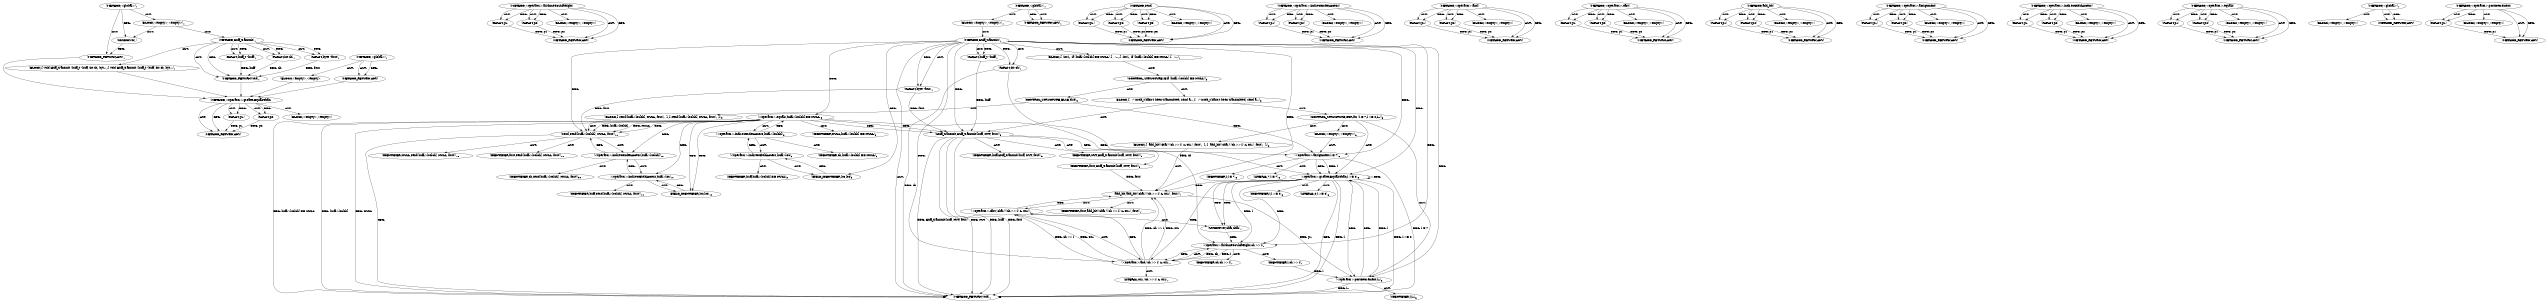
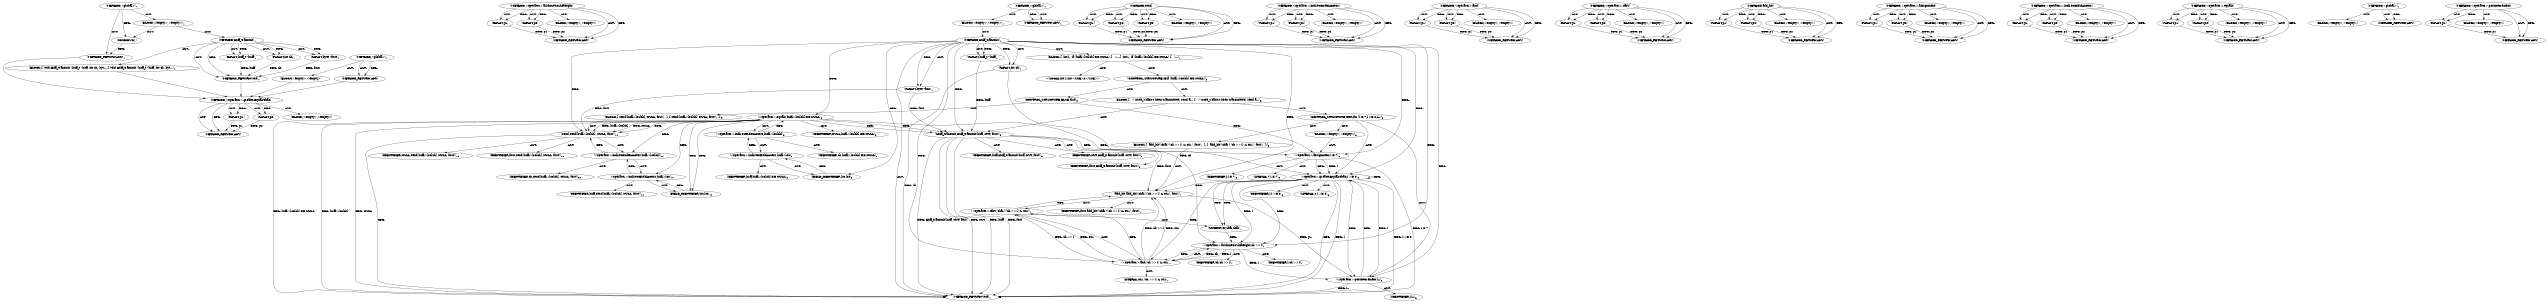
  digraph {
    n1 [label=<(METHOD,&lt;operator&gt;.greaterEqualsThan)>]
    n2 [label=<(PARAM,p1)>]
    n3 [label=<(PARAM,p2)>]
    n4 [label=<(BLOCK,&lt;empty&gt;,&lt;empty&gt;)>]
    n5 [label=<(METHOD_RETURN,ANY)>]
    n6 [label=<(METHOD,&lt;operator&gt;.arithmeticShiftRight)>]
    n7 [label=<(PARAM,p1)>]
    n8 [label=<(PARAM,p2)>]
    n9 [label=<(BLOCK,&lt;empty&gt;,&lt;empty&gt;)>]
    n10 [label=<(METHOD_RETURN,ANY)>]
    n11 [label=<(METHOD,&lt;global&gt;)<SUB>1</SUB>>]
    n12 [label=<(BLOCK,&lt;empty&gt;,&lt;empty&gt;)<SUB>1</SUB>>]
    n13 [label=<(METHOD_RETURN,ANY)<SUB>1</SUB>>]
    n14 [label=<(METHOD,Huff_transmit)<SUB>1</SUB>>]
    n15 [label=<(PARAM,huff_t *huff)<SUB>1</SUB>>]
    n16 [label=<(PARAM,int ch)<SUB>1</SUB>>]
    n17 [label=<(PARAM,byte *fout)<SUB>1</SUB>>]
    n18 [label=<(BLOCK,{  	int i;  	if (huff-&gt;loc[ch] == NULL) {   		/...,{  	int i;  	if (huff-&gt;loc[ch] == NULL) {   		/...)<SUB>1</SUB>>]
    n19 [label=<(&lt;operator&gt;.equals,huff-&gt;loc[ch] == NULL)<SUB>3</SUB>>]
    n20 [label=<(FIELD_IDENTIFIER,loc,loc)<SUB>3</SUB>>]
    n21 [label=<(Huff_transmit,Huff_transmit(huff, NYT, fout))<SUB>5</SUB>>]
    n22 [label=<(&lt;operator&gt;.assignment,i = 7)<SUB>6</SUB>>]
    n23 [label=<(&lt;operator&gt;.greaterEqualsThan,i &gt;= 0)<SUB>6</SUB>>]
    n24 [label=<(&lt;operator&gt;.postDecrement,i--)<SUB>6</SUB>>]
    n25 [label=<(add_bit,add_bit((char)((ch &gt;&gt; i) &amp; 0x1), fout))<SUB>7</SUB>>]
    n26 [label=<(&lt;operator&gt;.and,(ch &gt;&gt; i) &amp; 0x1)<SUB>7</SUB>>]
    n27 [label=<(&lt;operator&gt;.arithmeticShiftRight,ch &gt;&gt; i)<SUB>7</SUB>>]
    n28 [label=<(send,send(huff-&gt;loc[ch], NULL, fout))<SUB>10</SUB>>]
    n29 [label=<(METHOD_RETURN,void)<SUB>1</SUB>>]
+   n30 [label="<(LOCAL,int i: int)<SUB>2</SUB>>"]
    n31 [label=<(CONTROL_STRUCTURE,IF,if (huff-&gt;loc[ch] == NULL))<SUB>3</SUB>>]
    n32 [label=<(&lt;operator&gt;.indirectIndexAccess,huff-&gt;loc[ch])<SUB>3</SUB>>]
    n33 [label=<(IDENTIFIER,NULL,huff-&gt;loc[ch] == NULL)<SUB>3</SUB>>]
    n34 [label=<(&lt;operator&gt;.indirectIndexAccess,huff-&gt;loc[ch])<SUB>10</SUB>>]
    n35 [label=<(&lt;operator&gt;.indirectFieldAccess,huff-&gt;loc)<SUB>10</SUB>>]
    n36 [label=<(FIELD_IDENTIFIER,loc,loc)<SUB>10</SUB>>]
    n37 [label=<(&lt;operator&gt;.indirectFieldAccess,huff-&gt;loc)<SUB>3</SUB>>]
    n38 [label=<(IDENTIFIER,huff,Huff_transmit(huff, NYT, fout))<SUB>5</SUB>>]
    n39 [label=<(IDENTIFIER,NYT,Huff_transmit(huff, NYT, fout))<SUB>5</SUB>>]
    n40 [label=<(IDENTIFIER,fout,Huff_transmit(huff, NYT, fout))<SUB>5</SUB>>]
    n41 [label=<(IDENTIFIER,i,i = 7)<SUB>6</SUB>>]
    n42 [label=<(LITERAL,7,i = 7)<SUB>6</SUB>>]
    n43 [label=<(IDENTIFIER,i,i &gt;= 0)<SUB>6</SUB>>]
    n44 [label=<(LITERAL,0,i &gt;= 0)<SUB>6</SUB>>]
    n45 [label=<(UNKNOWN,char,char)<SUB>7</SUB>>]
    n46 [label=<(IDENTIFIER,i,i--)<SUB>6</SUB>>]
    n47 [label=<(&lt;operator&gt;.cast,(char)((ch &gt;&gt; i) &amp; 0x1))<SUB>7</SUB>>]
    n48 [label=<(IDENTIFIER,fout,add_bit((char)((ch &gt;&gt; i) &amp; 0x1), fout))<SUB>7</SUB>>]
    n49 [label=<(LITERAL,0x1,(ch &gt;&gt; i) &amp; 0x1)<SUB>7</SUB>>]
    n50 [label=<(IDENTIFIER,ch,ch &gt;&gt; i)<SUB>7</SUB>>]
    n51 [label=<(IDENTIFIER,i,ch &gt;&gt; i)<SUB>7</SUB>>]
    n52 [label=<(IDENTIFIER,NULL,send(huff-&gt;loc[ch], NULL, fout))<SUB>10</SUB>>]
    n53 [label=<(IDENTIFIER,fout,send(huff-&gt;loc[ch], NULL, fout))<SUB>10</SUB>>]
    n54 [label=<(BLOCK,{   		/* node_t hasn't been transmitted, send a...,{   		/* node_t hasn't been transmitted, send a...)<SUB>3</SUB>>]
    n55 [label=<(CONTROL_STRUCTURE,ELSE,else)<SUB>9</SUB>>]
    n56 [label=<(CONTROL_STRUCTURE,FOR,for (i = 7;i &gt;= 0;i--))<SUB>6</SUB>>]
    n57 [label=<(BLOCK,{ 		send(huff-&gt;loc[ch], NULL, fout);  	},{ 		send(huff-&gt;loc[ch], NULL, fout);  	})<SUB>9</SUB>>]
    n58 [label=<(IDENTIFIER,ch,huff-&gt;loc[ch] == NULL)<SUB>3</SUB>>]
    n59 [label=<(IDENTIFIER,ch,send(huff-&gt;loc[ch], NULL, fout))<SUB>90</SUB>>]
    n60 [label=<(IDENTIFIER,huff,send(huff-&gt;loc[ch], NULL, fout))<SUB>10</SUB>>]
    n61 [label=<(IDENTIFIER,huff,huff-&gt;loc[ch] == NULL)<SUB>3</SUB>>]
    n62 [label=<(BLOCK,&lt;empty&gt;,&lt;empty&gt;)<SUB>6</SUB>>]
    n63 [label=<(BLOCK,{  			add_bit((char)((ch &gt;&gt; i) &amp; 0x1), fout);  		},{  			add_bit((char)((ch &gt;&gt; i) &amp; 0x1), fout);  		})<SUB>6</SUB>>]
    n64 [label=<(METHOD,send)>]
    n65 [label=<(PARAM,p1)>]
    n66 [label=<(PARAM,p2)>]
    n67 [label=<(PARAM,p3)>]
    n68 [label=<(BLOCK,&lt;empty&gt;,&lt;empty&gt;)>]
    n69 [label=<(METHOD_RETURN,ANY)>]
    n70 [label=<(METHOD,&lt;operator&gt;.indirectIndexAccess)>]
    n71 [label=<(PARAM,p1)>]
    n72 [label=<(PARAM,p2)>]
    n73 [label=<(BLOCK,&lt;empty&gt;,&lt;empty&gt;)>]
    n74 [label=<(METHOD_RETURN,ANY)>]
    n75 [label=<(METHOD,&lt;operator&gt;.and)>]
    n76 [label=<(PARAM,p1)>]
    n77 [label=<(PARAM,p2)>]
    n78 [label=<(BLOCK,&lt;empty&gt;,&lt;empty&gt;)>]
    n79 [label=<(METHOD_RETURN,ANY)>]
    n80 [label=<(METHOD,&lt;operator&gt;.cast)>]
    n81 [label=<(PARAM,p1)>]
    n82 [label=<(PARAM,p2)>]
    n83 [label=<(BLOCK,&lt;empty&gt;,&lt;empty&gt;)>]
    n84 [label=<(METHOD_RETURN,ANY)>]
    n85 [label=<(METHOD,add_bit)>]
    n86 [label=<(PARAM,p1)>]
    n87 [label=<(PARAM,p2)>]
    n88 [label=<(BLOCK,&lt;empty&gt;,&lt;empty&gt;)>]
    n89 [label=<(METHOD_RETURN,ANY)>]
    n90 [label=<(METHOD,&lt;operator&gt;.assignment)>]
    n91 [label=<(PARAM,p1)>]
    n92 [label=<(PARAM,p2)>]
    n93 [label=<(BLOCK,&lt;empty&gt;,&lt;empty&gt;)>]
    n94 [label=<(METHOD_RETURN,ANY)>]
    n95 [label=<(METHOD,&lt;operator&gt;.indirectFieldAccess)>]
    n96 [label=<(PARAM,p1)>]
    n97 [label=<(PARAM,p2)>]
    n98 [label=<(BLOCK,&lt;empty&gt;,&lt;empty&gt;)>]
    n99 [label=<(METHOD_RETURN,ANY)>]
    n100 [label=<(METHOD,&lt;operator&gt;.equals)>]
    n101 [label=<(PARAM,p1)>]
    n102 [label=<(PARAM,p2)>]
    n103 [label=<(BLOCK,&lt;empty&gt;,&lt;empty&gt;)>]
    n104 [label=<(METHOD_RETURN,ANY)>]
    n105 [label=<(METHOD,&lt;global&gt;)<SUB>1</SUB>>]
    n106 [label=<(BLOCK,&lt;empty&gt;,&lt;empty&gt;)>]
    n107 [label=<(METHOD_RETURN,ANY)>]
    n108 [label=<(METHOD,&lt;operator&gt;.postDecrement)>]
    n109 [label=<(PARAM,p1)>]
    n110 [label=<(BLOCK,&lt;empty&gt;,&lt;empty&gt;)>]
    n111 [label=<(METHOD_RETURN,ANY)>]
    n112 [label=<(METHOD,&lt;global&gt;)<SUB>1</SUB>>]
    n113 [label=<(BLOCK,&lt;empty&gt;,&lt;empty&gt;)<SUB>1</SUB>>]
    n114 [label=<(UNKNOWN,,)>]
    n115 [label=<(METHOD_RETURN,ANY)<SUB>1</SUB>>]
    n116 [label=<(METHOD,Huff_transmit)<SUB>1</SUB>>]
    n117 [label=<(PARAM,huff_t *huff)<SUB>1</SUB>>]
    n118 [label=<(PARAM,int ch)<SUB>1</SUB>>]
    n119 [label=<(PARAM,byte *fout)<SUB>1</SUB>>]
    n120 [label=<(BLOCK,{ void Huff_transmit (huff_t *huff, int ch, byt...,{ void Huff_transmit (huff_t *huff, int ch, byt...)<SUB>1</SUB>>]
    n121 [label=<(METHOD_RETURN,void)<SUB>1</SUB>>]
    n122 [label=<(METHOD,&lt;global&gt;)<SUB>1</SUB>>]
    n123 [label=<(BLOCK,&lt;empty&gt;,&lt;empty&gt;)>]
    n124 [label=<(METHOD_RETURN,ANY)>]
    n1 -> n2 [label="AST: "]
    n1 -> n2 [label="DDG: "]
    n1 -> n3 [label="AST: "]
    n1 -> n3 [label="DDG: "]
    n1 -> n4 [label="AST: "]
    n1 -> n5 [label="AST: "]
    n1 -> n5 [label="CFG: "]
    n2 -> n5 [label="DDG: p1"]
    n3 -> n5 [label="DDG: p2"]
    n6 -> n7 [label="AST: "]
    n6 -> n7 [label="DDG: "]
    n6 -> n8 [label="AST: "]
    n6 -> n8 [label="DDG: "]
    n6 -> n9 [label="AST: "]
    n6 -> n10 [label="AST: "]
    n6 -> n10 [label="CFG: "]
    n7 -> n10 [label="DDG: p1"]
    n8 -> n10 [label="DDG: p2"]
    n11 -> n12 [label="AST: "]
    n11 -> n13 [label="AST: "]
    n11 -> n13 [label="CFG: "]
    n12 -> n14 [label="AST: "]
    n14 -> n15 [label="AST: "]
    n14 -> n15 [label="DDG: "]
    n14 -> n16 [label="AST: "]
    n14 -> n16 [label="DDG: "]
    n14 -> n17 [label="AST: "]
    n14 -> n17 [label="DDG: "]
    n14 -> n18 [label="AST: "]
    n14 -> n19 [label="DDG: "]
    n14 -> n20 [label="CFG: "]
    n14 -> n21 [label="DDG: "]
    n14 -> n22 [label="DDG: "]
    n14 -> n23 [label="DDG: "]
    n14 -> n24 [label="DDG: "]
    n14 -> n25 [label="DDG: "]
    n14 -> n26 [label="DDG: "]
    n14 -> n27 [label="DDG: "]
    n14 -> n28 [label="DDG: "]
    n14 -> n29 [label="AST: "]
    n15 -> n21 [label="DDG: huff"]
    n16 -> n27 [label="DDG: ch"]
    n16 -> n29 [label="DDG: ch"]
    n17 -> n21 [label="DDG: fout"]
    n17 -> n28 [label="DDG: fout"]
+   n18 -> n30 [label="AST: "]
    n18 -> n31 [label="AST: "]
    n19 -> n21 [label="CFG: "]
    n19 -> n21 [label="CDG: "]
    n19 -> n23 [label="CDG: "]
    n19 -> n28 [label="DDG: huff-&gt;loc[ch]"]
    n19 -> n28 [label="DDG: NULL"]
    n19 -> n28 [label="CDG: "]
    n19 -> n29 [label="DDG: huff-&gt;loc[ch]"]
    n19 -> n29 [label="DDG: NULL"]
    n19 -> n29 [label="DDG: huff-&gt;loc[ch] == NULL"]
    n19 -> n32 [label="AST: "]
    n19 -> n33 [label="AST: "]
    n19 -> n34 [label="CDG: "]
    n19 -> n35 [label="CDG: "]
    n19 -> n36 [label="CFG: "]
    n19 -> n36 [label="CDG: "]
    n20 -> n37 [label="CFG: "]
    n21 -> n22 [label="CFG: "]
-   n40 -> n25 [label="DDG: fout"]
+   n21 -> n25 [label="DDG: fout"]
    n21 -> n29 [label="DDG: huff"]
    n21 -> n29 [label="DDG: fout"]
    n21 -> n29 [label="DDG: Huff_transmit(huff, NYT, fout)"]
    n21 -> n29 [label="DDG: NYT"]
    n21 -> n38 [label="AST: "]
    n21 -> n39 [label="AST: "]
    n21 -> n40 [label="AST: "]
    n22 -> n23 [label="CFG: "]
    n22 -> n23 [label="DDG: i"]
    n22 -> n29 [label="DDG: i = 7"]
    n22 -> n41 [label="AST: "]
    n22 -> n42 [label="AST: "]
    n23 -> n23 [label="CDG: "]
    n23 -> n24 [label="CDG: "]
    n23 -> n25 [label="CDG: "]
    n23 -> n26 [label="CDG: "]
    n23 -> n27 [label="DDG: i"]
    n23 -> n27 [label="CDG: "]
    n23 -> n29 [label="CFG: "]
    n23 -> n29 [label="DDG: i"]
    n23 -> n29 [label="DDG: i &gt;= 0"]
    n23 -> n43 [label="AST: "]
    n23 -> n44 [label="AST: "]
    n23 -> n45 [label="CFG: "]
    n23 -> n45 [label="CDG: "]
    n24 -> n23 [label="CFG: "]
    n24 -> n23 [label="DDG: i"]
    n24 -> n29 [label="DDG: i--"]
    n24 -> n46 [label="AST: "]
    n25 -> n24 [label="DDG: p1"]
    n25 -> n47 [label="AST: "]
    n25 -> n48 [label="AST: "]
    n26 -> n25 [label="DDG: ch &gt;&gt; i"]
    n26 -> n25 [label="DDG: 0x1"]
    n26 -> n27 [label="AST: "]
    n26 -> n47 [label="CFG: "]
    n26 -> n47 [label="DDG: ch &gt;&gt; i"]
    n26 -> n47 [label="DDG: 0x1"]
    n26 -> n49 [label="AST: "]
-   n51 -> n24 [label="DDG: i"]
+   n27 -> n24 [label="DDG: i"]
    n27 -> n26 [label="CFG: "]
    n27 -> n26 [label="DDG: ch"]
    n27 -> n26 [label="DDG: i"]
    n27 -> n50 [label="AST: "]
    n27 -> n51 [label="AST: "]
    n28 -> n29 [label="CFG: "]
    n28 -> n34 [label="AST: "]
    n28 -> n52 [label="AST: "]
    n28 -> n53 [label="AST: "]
    n31 -> n54 [label="AST: "]
    n31 -> n55 [label="AST: "]
    n32 -> n19 [label="CFG: "]
    n32 -> n37 [label="AST: "]
    n32 -> n58 [label="AST: "]
    n34 -> n28 [label="CFG: "]
    n34 -> n35 [label="AST: "]
    n34 -> n59 [label="AST: "]
    n35 -> n34 [label="CFG: "]
    n35 -> n36 [label="AST: "]
    n35 -> n60 [label="AST: "]
    n36 -> n35 [label="CFG: "]
    n37 -> n20 [label="AST: "]
    n37 -> n32 [label="CFG: "]
    n37 -> n61 [label="AST: "]
    n45 -> n27 [label="CFG: "]
    n47 -> n25 [label="CFG: "]
    n47 -> n26 [label="AST: "]
    n47 -> n45 [label="AST: "]
    n54 -> n21 [label="AST: "]
    n54 -> n56 [label="AST: "]
    n55 -> n22 [label="CDG: "]
    n55 -> n57 [label="AST: "]
    n56 -> n23 [label="AST: "]
    n56 -> n24 [label="AST: "]
    n56 -> n62 [label="AST: "]
    n56 -> n63 [label="AST: "]
    n57 -> n28 [label="AST: "]
    n62 -> n22 [label="AST: "]
    n63 -> n25 [label="AST: "]
    n64 -> n65 [label="AST: "]
    n64 -> n65 [label="DDG: "]
    n64 -> n66 [label="AST: "]
    n64 -> n66 [label="DDG: "]
    n64 -> n67 [label="AST: "]
    n64 -> n67 [label="DDG: "]
    n64 -> n68 [label="AST: "]
    n64 -> n69 [label="AST: "]
    n64 -> n69 [label="CFG: "]
    n65 -> n69 [label="DDG: p1"]
    n66 -> n69 [label="DDG: p2"]
    n67 -> n69 [label="DDG: p3"]
    n70 -> n71 [label="AST: "]
    n70 -> n71 [label="DDG: "]
    n70 -> n72 [label="AST: "]
    n70 -> n72 [label="DDG: "]
    n70 -> n73 [label="AST: "]
    n70 -> n74 [label="AST: "]
    n70 -> n74 [label="CFG: "]
    n71 -> n74 [label="DDG: p1"]
    n72 -> n74 [label="DDG: p2"]
    n75 -> n76 [label="AST: "]
    n75 -> n76 [label="DDG: "]
    n75 -> n77 [label="AST: "]
    n75 -> n77 [label="DDG: "]
    n75 -> n78 [label="AST: "]
    n75 -> n79 [label="AST: "]
    n75 -> n79 [label="CFG: "]
    n76 -> n79 [label="DDG: p1"]
    n77 -> n79 [label="DDG: p2"]
    n80 -> n81 [label="AST: "]
    n80 -> n81 [label="DDG: "]
    n80 -> n82 [label="AST: "]
    n80 -> n82 [label="DDG: "]
    n80 -> n83 [label="AST: "]
    n80 -> n84 [label="AST: "]
    n80 -> n84 [label="CFG: "]
    n81 -> n84 [label="DDG: p1"]
    n82 -> n84 [label="DDG: p2"]
    n85 -> n86 [label="AST: "]
    n85 -> n86 [label="DDG: "]
    n85 -> n87 [label="AST: "]
    n85 -> n87 [label="DDG: "]
    n85 -> n88 [label="AST: "]
    n85 -> n89 [label="AST: "]
    n85 -> n89 [label="CFG: "]
    n86 -> n89 [label="DDG: p1"]
    n87 -> n89 [label="DDG: p2"]
    n90 -> n91 [label="AST: "]
    n90 -> n91 [label="DDG: "]
    n90 -> n92 [label="AST: "]
    n90 -> n92 [label="DDG: "]
    n90 -> n93 [label="AST: "]
    n90 -> n94 [label="AST: "]
    n90 -> n94 [label="CFG: "]
    n91 -> n94 [label="DDG: p1"]
    n92 -> n94 [label="DDG: p2"]
    n95 -> n96 [label="AST: "]
    n95 -> n96 [label="DDG: "]
    n95 -> n97 [label="AST: "]
    n95 -> n97 [label="DDG: "]
    n95 -> n98 [label="AST: "]
    n95 -> n99 [label="AST: "]
    n95 -> n99 [label="CFG: "]
    n96 -> n99 [label="DDG: p1"]
    n97 -> n99 [label="DDG: p2"]
    n100 -> n101 [label="AST: "]
    n100 -> n101 [label="DDG: "]
    n100 -> n102 [label="AST: "]
    n100 -> n102 [label="DDG: "]
    n100 -> n103 [label="AST: "]
    n100 -> n104 [label="AST: "]
    n100 -> n104 [label="CFG: "]
    n101 -> n104 [label="DDG: p1"]
    n102 -> n104 [label="DDG: p2"]
    n105 -> n106 [label="AST: "]
    n105 -> n107 [label="AST: "]
    n105 -> n107 [label="CFG: "]
    n108 -> n109 [label="AST: "]
    n108 -> n109 [label="DDG: "]
    n108 -> n110 [label="AST: "]
    n108 -> n111 [label="AST: "]
    n108 -> n111 [label="CFG: "]
    n109 -> n111 [label="DDG: p1"]
    n112 -> n113 [label="AST: "]
    n112 -> n114 [label="CFG: "]
    n112 -> n115 [label="AST: "]
    n113 -> n114 [label="AST: "]
    n113 -> n116 [label="AST: "]
    n114 -> n115 [label="CFG: "]
    n115 -> n1
    n116 -> n117 [label="AST: "]
    n116 -> n117 [label="DDG: "]
    n116 -> n118 [label="AST: "]
    n116 -> n118 [label="DDG: "]
    n116 -> n119 [label="AST: "]
    n116 -> n119 [label="DDG: "]
    n116 -> n120 [label="AST: "]
    n116 -> n121 [label="AST: "]
    n116 -> n121 [label="CFG: "]
    n117 -> n121 [label="DDG: huff"]
    n118 -> n121 [label="DDG: ch"]
    n119 -> n121 [label="DDG: fout"]
    n120 -> n1
    n121 -> n1
    n122 -> n123 [label="AST: "]
    n122 -> n124 [label="AST: "]
    n122 -> n124 [label="CFG: "]
    n123 -> n1
    n124 -> n1
  }
